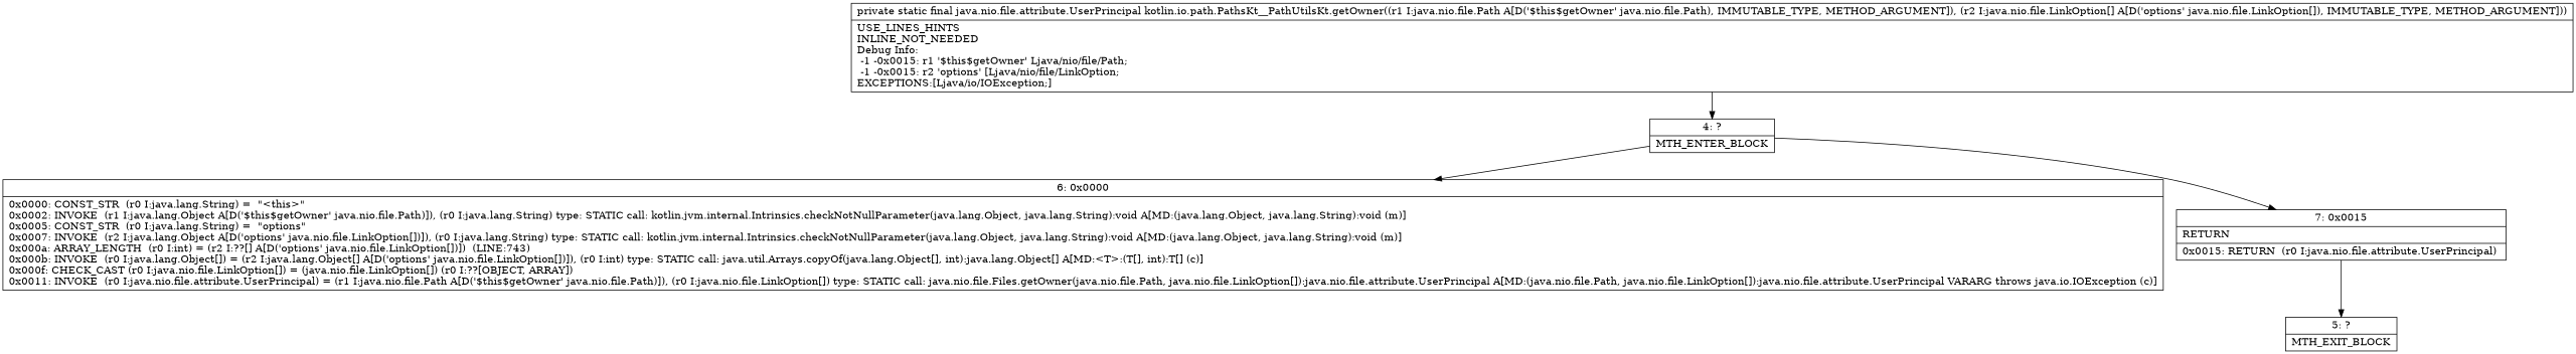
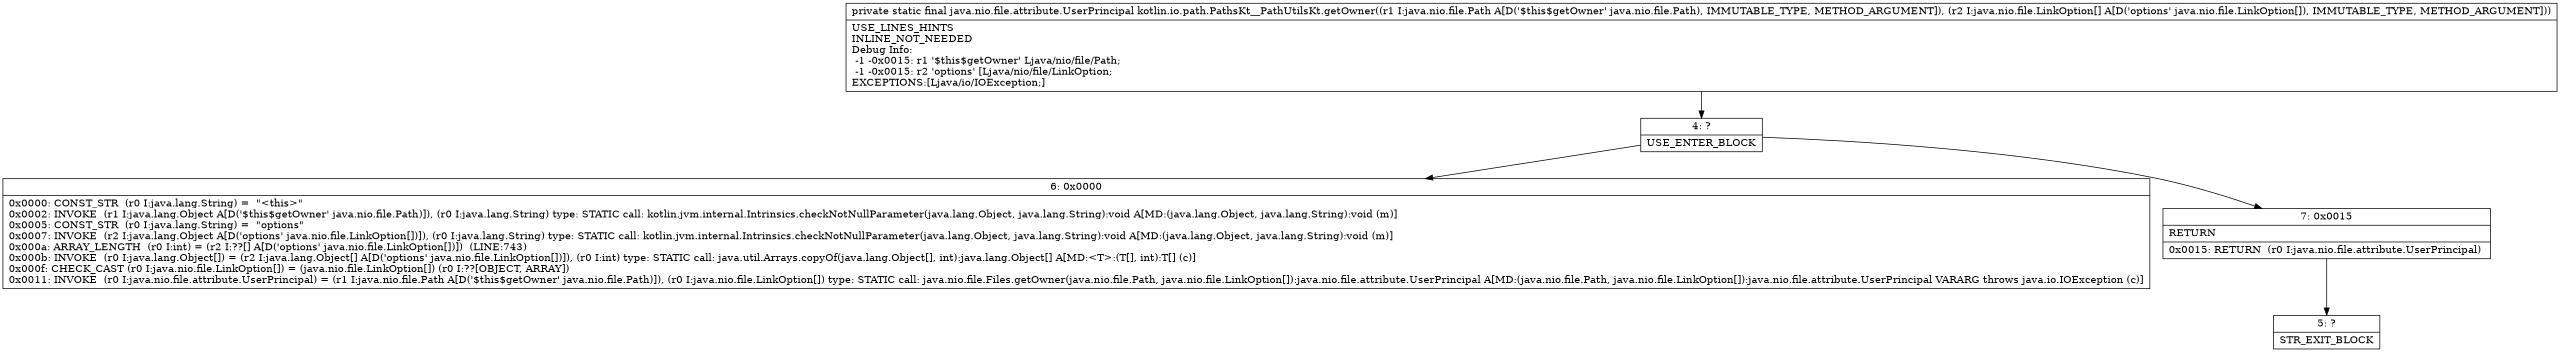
  digraph {
    node [shape=record]
-   n1 [label="{4\:\ ?|MTH_ENTER_BLOCK\l}"]
+   n1 [label="{4\:\ ?|USE_ENTER_BLOCK\l}"]
    n2 [label="{6\:\ 0x0000|0x0000: CONST_STR  (r0 I:java.lang.String) =  \"\<this\>\" \l0x0002: INVOKE  (r1 I:java.lang.Object A[D('$this$getOwner' java.nio.file.Path)]), (r0 I:java.lang.String) type: STATIC call: kotlin.jvm.internal.Intrinsics.checkNotNullParameter(java.lang.Object, java.lang.String):void A[MD:(java.lang.Object, java.lang.String):void (m)]\l0x0005: CONST_STR  (r0 I:java.lang.String) =  \"options\" \l0x0007: INVOKE  (r2 I:java.lang.Object A[D('options' java.nio.file.LinkOption[])]), (r0 I:java.lang.String) type: STATIC call: kotlin.jvm.internal.Intrinsics.checkNotNullParameter(java.lang.Object, java.lang.String):void A[MD:(java.lang.Object, java.lang.String):void (m)]\l0x000a: ARRAY_LENGTH  (r0 I:int) = (r2 I:??[] A[D('options' java.nio.file.LinkOption[])])  (LINE:743)\l0x000b: INVOKE  (r0 I:java.lang.Object[]) = (r2 I:java.lang.Object[] A[D('options' java.nio.file.LinkOption[])]), (r0 I:int) type: STATIC call: java.util.Arrays.copyOf(java.lang.Object[], int):java.lang.Object[] A[MD:\<T\>:(T[], int):T[] (c)]\l0x000f: CHECK_CAST (r0 I:java.nio.file.LinkOption[]) = (java.nio.file.LinkOption[]) (r0 I:??[OBJECT, ARRAY]) \l0x0011: INVOKE  (r0 I:java.nio.file.attribute.UserPrincipal) = (r1 I:java.nio.file.Path A[D('$this$getOwner' java.nio.file.Path)]), (r0 I:java.nio.file.LinkOption[]) type: STATIC call: java.nio.file.Files.getOwner(java.nio.file.Path, java.nio.file.LinkOption[]):java.nio.file.attribute.UserPrincipal A[MD:(java.nio.file.Path, java.nio.file.LinkOption[]):java.nio.file.attribute.UserPrincipal VARARG throws java.io.IOException (c)]\l}"]
    n3 [label="{7\:\ 0x0015|RETURN\l|0x0015: RETURN  (r0 I:java.nio.file.attribute.UserPrincipal) \l}"]
-   n4 [label="{5\:\ ?|MTH_EXIT_BLOCK\l}"]
+   n4 [label="{5\:\ ?|STR_EXIT_BLOCK\l}"]
    n5 [label="{private static final java.nio.file.attribute.UserPrincipal kotlin.io.path.PathsKt__PathUtilsKt.getOwner((r1 I:java.nio.file.Path A[D('$this$getOwner' java.nio.file.Path), IMMUTABLE_TYPE, METHOD_ARGUMENT]), (r2 I:java.nio.file.LinkOption[] A[D('options' java.nio.file.LinkOption[]), IMMUTABLE_TYPE, METHOD_ARGUMENT]))  | USE_LINES_HINTS\lINLINE_NOT_NEEDED\lDebug Info:\l  \-1 \-0x0015: r1 '$this$getOwner' Ljava\/nio\/file\/Path;\l  \-1 \-0x0015: r2 'options' [Ljava\/nio\/file\/LinkOption;\lEXCEPTIONS:[Ljava\/io\/IOException;]\l}"]
    n1 -> n2
    n1 -> n3
    n3 -> n4
    n5 -> n1
  }
